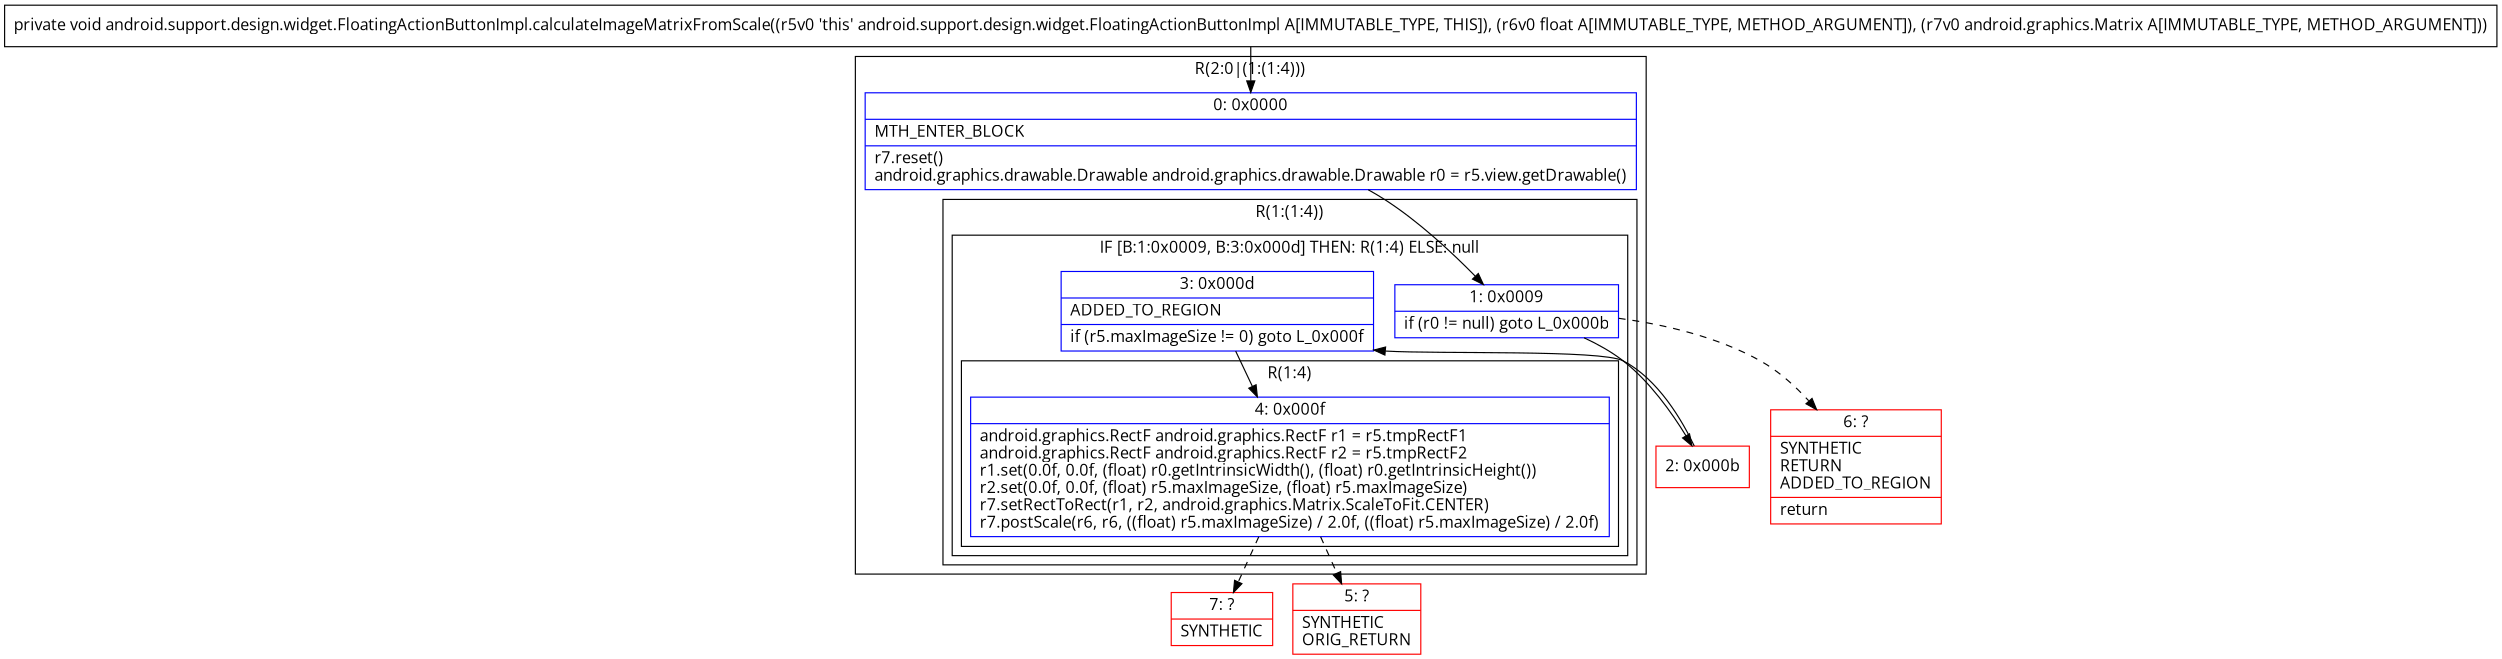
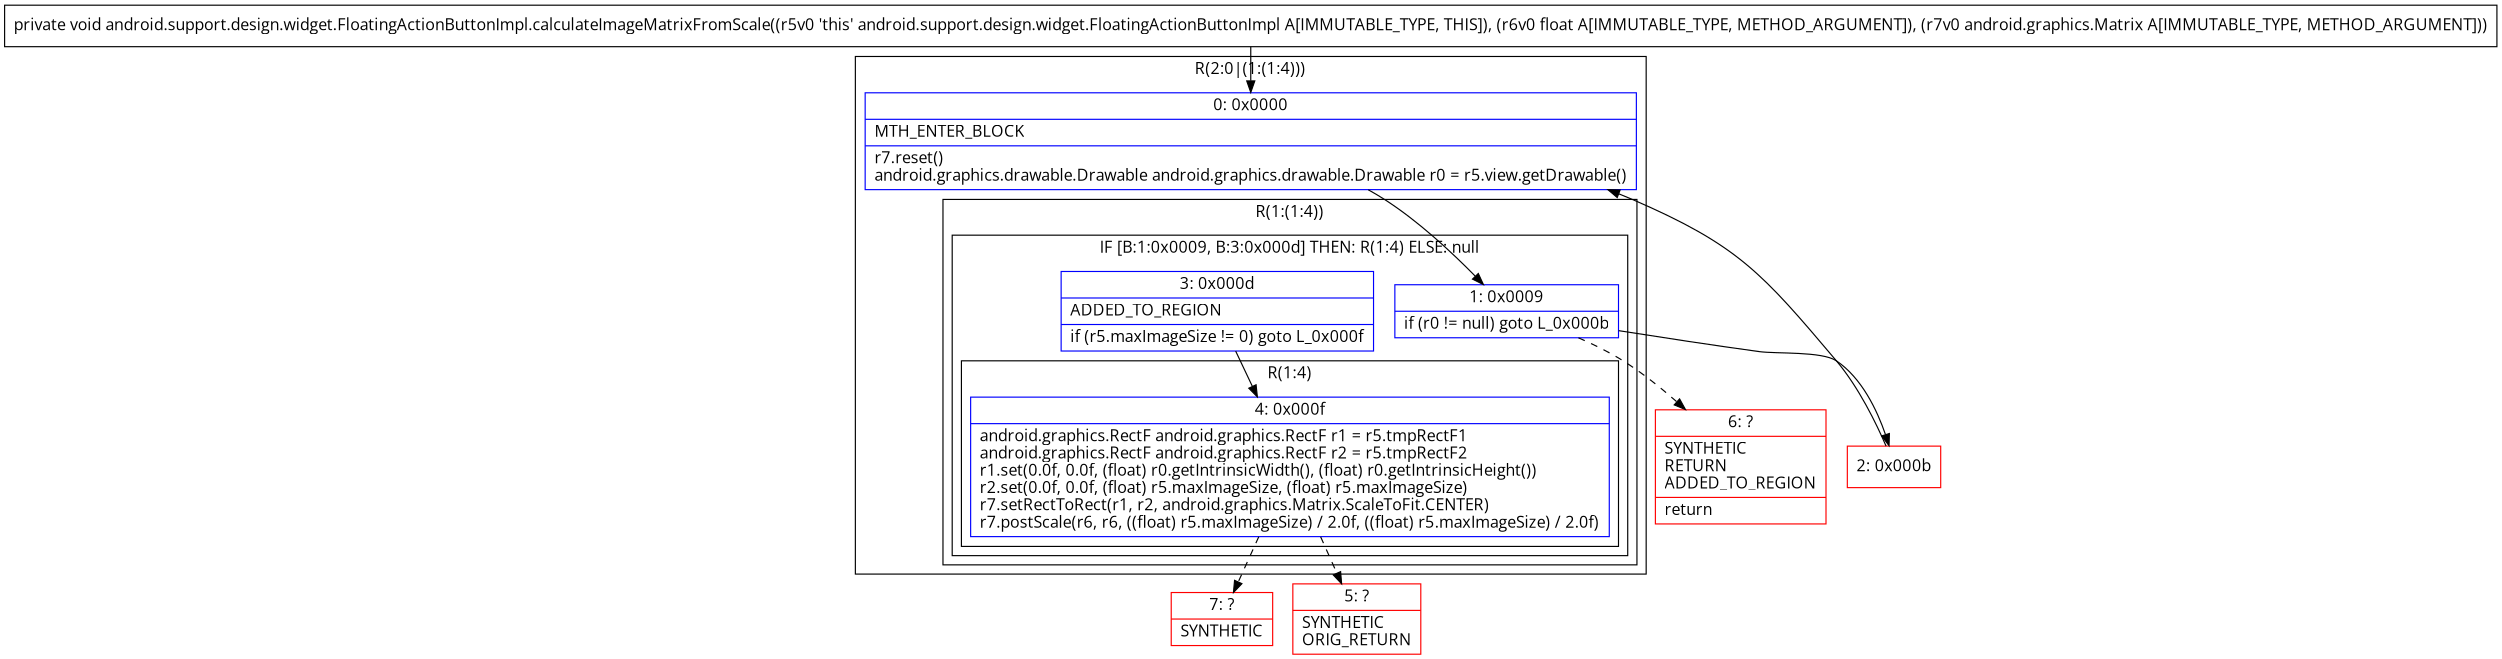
  digraph {
    fontname="Open Sans"
    node [color=blue fontname="Open Sans" shape=record]
    edge [fontname="Open Sans"]
    n1 [label="{4\:\ 0x000f|android.graphics.RectF android.graphics.RectF r1 = r5.tmpRectF1\landroid.graphics.RectF android.graphics.RectF r2 = r5.tmpRectF2\lr1.set(0.0f, 0.0f, (float) r0.getIntrinsicWidth(), (float) r0.getIntrinsicHeight())\lr2.set(0.0f, 0.0f, (float) r5.maxImageSize, (float) r5.maxImageSize)\lr7.setRectToRect(r1, r2, android.graphics.Matrix.ScaleToFit.CENTER)\lr7.postScale(r6, r6, ((float) r5.maxImageSize) \/ 2.0f, ((float) r5.maxImageSize) \/ 2.0f)\l}"]
    n2 [label="{1\:\ 0x0009|if (r0 != null) goto L_0x000b\l}"]
    n3 [label="{3\:\ 0x000d|ADDED_TO_REGION\l|if (r5.maxImageSize != 0) goto L_0x000f\l}"]
    n4 [label="{0\:\ 0x0000|MTH_ENTER_BLOCK\l|r7.reset()\landroid.graphics.drawable.Drawable android.graphics.drawable.Drawable r0 = r5.view.getDrawable()\l}"]
    n5 [color=red label="{7\:\ ?|SYNTHETIC\l}"]
    n6 [color=red label="{5\:\ ?|SYNTHETIC\lORIG_RETURN\l}"]
    n7 [color=red label="{2\:\ 0x000b}"]
    n8 [color=red label="{6\:\ ?|SYNTHETIC\lRETURN\lADDED_TO_REGION\l|return\l}"]
    n9 [label="{private void android.support.design.widget.FloatingActionButtonImpl.calculateImageMatrixFromScale((r5v0 'this' android.support.design.widget.FloatingActionButtonImpl A[IMMUTABLE_TYPE, THIS]), (r6v0 float A[IMMUTABLE_TYPE, METHOD_ARGUMENT]), (r7v0 android.graphics.Matrix A[IMMUTABLE_TYPE, METHOD_ARGUMENT])) }" color=""]
    subgraph cluster_1 {
      label="R(2:0|(1:(1:4)))"
      n4
      subgraph cluster_2 {
        label="R(1:(1:4))"
        subgraph cluster_3 {
          label="IF [B:1:0x0009, B:3:0x000d] THEN: R(1:4) ELSE: null"
          n2
          n3
          subgraph cluster_4 {
            label="R(1:4)"
            n1
          }
        }
      }
    }
    n1 -> n5 [style=dashed]
    n1 -> n6 [style=dashed]
    n2 -> n7
    n2 -> n8 [style=dashed]
    n3 -> n1
    n4 -> n2
-   n7 -> n3
+   n7 -> n4
    n9 -> n4
  }
